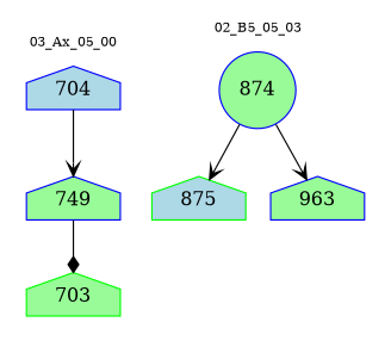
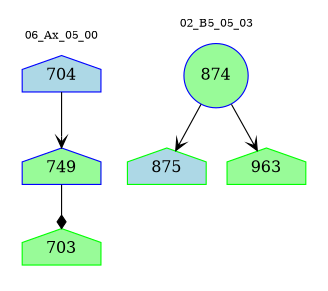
  digraph {
    node [color=blue fillcolor=palegreen shape=house style=filled]
    edge [arrowhead=vee color=black]
    n1 [fillcolor=lightblue label=704]
    n2 [color=green label=703]
    n3 [label=749]
    n4 [label=874 shape=circle]
    n5 [color=green fillcolor=lightblue label=875]
-   n6 [label=963]
+   n6 [color=green label=963]
    subgraph cluster_1 {
      color=white
      fontsize=10
-     label="03_Ax_05_00"
+     label="06_Ax_05_00"
      n1
      n2
      n3
    }
    subgraph cluster_2 {
      color=white
      fontsize=10
      label="02_B5_05_03"
      n4
      n5
      n6
    }
    n1 -> n3
    n3 -> n2 [arrowhead=diamond]
    n4 -> n5
    n4 -> n6
  }
